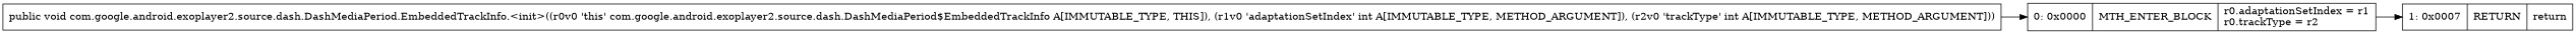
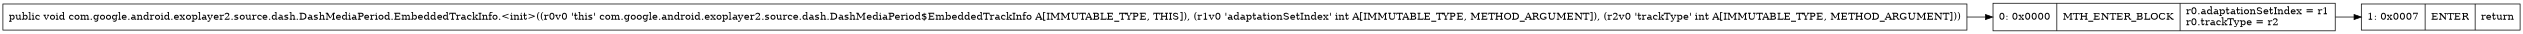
  digraph {
    rankdir=LR
    node [shape=record color=black]
    n1 [label="{0\:\ 0x0000|MTH_ENTER_BLOCK\l|r0.adaptationSetIndex = r1\lr0.trackType = r2\l}"]
-   n2 [label="{1\:\ 0x0007|RETURN\l|return\l}"]
+   n2 [label="{1\:\ 0x0007|ENTER\l|return\l}"]
    n3 [label="{public void com.google.android.exoplayer2.source.dash.DashMediaPeriod.EmbeddedTrackInfo.\<init\>((r0v0 'this' com.google.android.exoplayer2.source.dash.DashMediaPeriod$EmbeddedTrackInfo A[IMMUTABLE_TYPE, THIS]), (r1v0 'adaptationSetIndex' int A[IMMUTABLE_TYPE, METHOD_ARGUMENT]), (r2v0 'trackType' int A[IMMUTABLE_TYPE, METHOD_ARGUMENT])) }"]
    n1 -> n2
    n3 -> n1
  }
